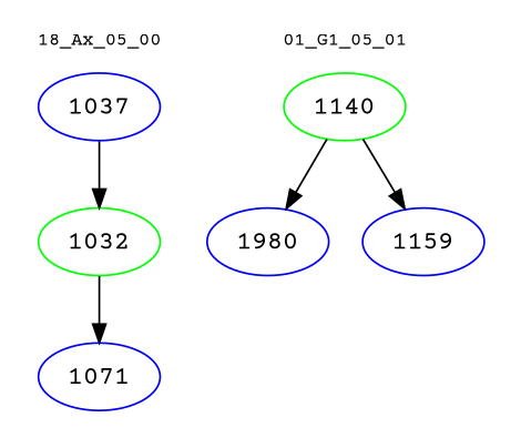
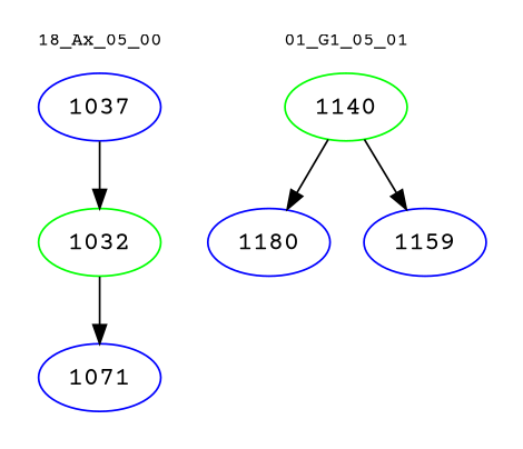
  digraph {
    fontname="Courier Prime"
    node [color=blue fontname="Courier Prime"]
    edge [color=black fontname="Courier Prime"]
    n1 [label=1037]
    n2 [color=green label=1032]
    n3 [label=1071]
-   n4 [label=1980]
+   n4 [label=1180]
    n5 [color=green label=1140]
    n6 [label=1159]
    subgraph cluster_1 {
      color=white
      fontsize=10
      label="18_Ax_05_00"
      n1
      n2
      n3
    }
    subgraph cluster_2 {
      color=white
      fontsize=10
      label="01_G1_05_01"
      n4
      n5
      n6
    }
    n1 -> n2
    n2 -> n3
    n5 -> n4
    n5 -> n6
  }
